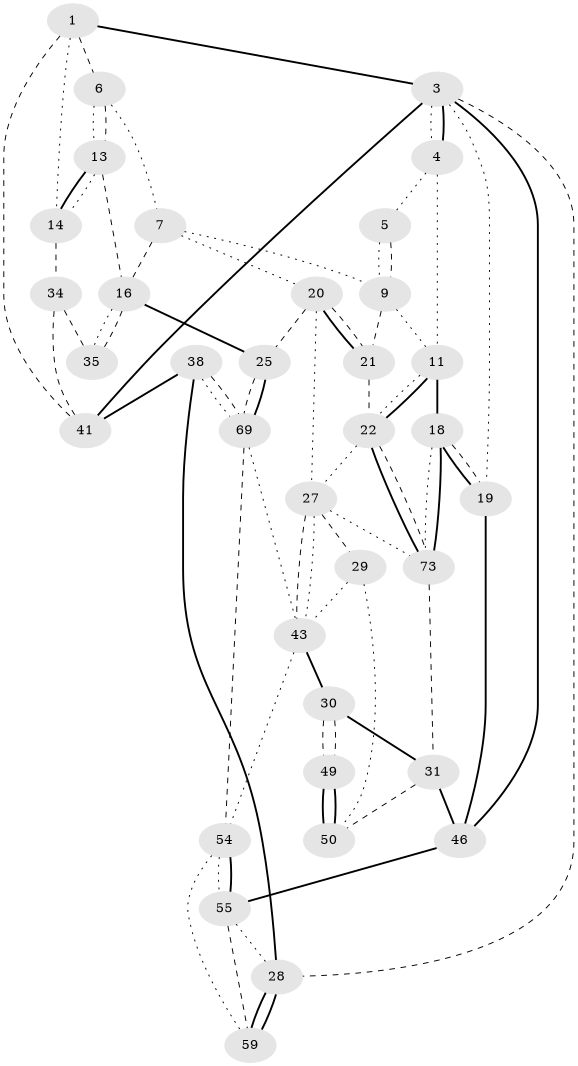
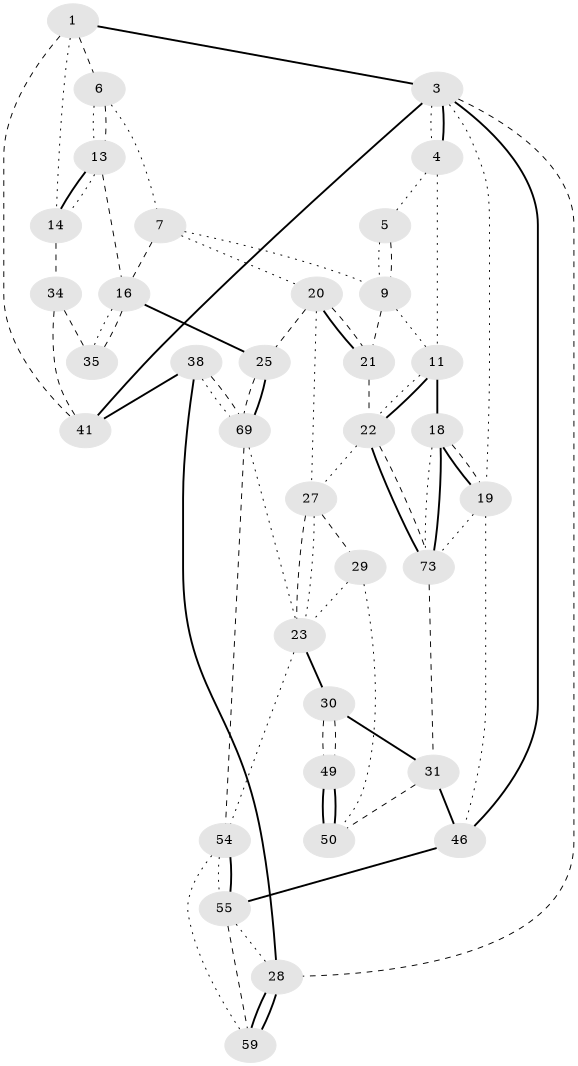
  graph {
    node [color=gray90 style=filled]
    edge [style=dashed]
    1 [super="+2"]
    3 [super="+48"]
    6
    14 [super="+33"]
    41 [super="+61"]
    4
    19 [super="+44"]
    46 [super="+47"]
    n9 [label=28 super="+62"]
    7 [super="+8"]
    13 [super="+15"]
    34 [super="+40"]
    5
    11 [super="+12"]
    n15 [label=73 super="+32"]
    55 [super="+60"]
    59
    9 [super="+10"]
    18
    22 [super="+24"]
    21
    16 [super="+17"]
    20 [super="+26"]
    25
    35 [super="+36"]
    27 [super="+28"]
    n27 [label=69 super="+42"]
    31 [super="+45"]
    29 [super="+51"]
-   43 [super="+53"]
+   43 [super="+53" label=23]
    50 [super="+52"]
    54 [super="+56"]
    30
    49
    38 [super="+57"]
    1 -- 3 [style=bold]
    1 -- 6
    1 -- 14 [style=dotted]
    1 -- 41
    3 -- 41 [style=bold]
    3 -- 4 [style=dotted]
    3 -- 4 [style=bold]
    3 -- 19 [style=dotted]
    3 -- 46 [style=bold]
    3 -- n9
    6 -- 7 [style=dotted]
    6 -- 13 [style=dotted]
    6 -- 13
    14 -- 34
    4 -- 5 [style=dotted]
    4 -- 11 [style=dotted]
-   19 -- 46 [style=bold]
-   27 -- n15 [style=dotted]
+   19 -- 46 [style=dotted]
+   19 -- n15 [style=dotted]
    46 -- 55 [style=bold]
    n9 -- 59 [style=bold]
    n9 -- 59 [style=bold]
    7 -- 9 [style=dotted]
    7 -- 16
    7 -- 20 [style=dotted]
    13 -- 14 [style=bold weight=2]
    13 -- 14 [style=dotted]
    13 -- 16
    34 -- 41
    34 -- 35 [weight=2]
    5 -- 9 [style=dotted]
    5 -- 9
    11 -- 18 [style=bold]
    11 -- 22 [style=dotted]
    11 -- 22 [style=bold]
    n15 -- 31
    55 -- n9 [style=dotted]
    55 -- 59
    9 -- 11 [style=dotted]
    9 -- 21
    18 -- 19 [style=bold]
    18 -- 19
    18 -- n15 [style=dotted]
    18 -- n15 [style=bold]
    22 -- n15 [style=bold]
    22 -- n15
    22 -- 27 [style=dotted]
    21 -- 22
    16 -- 25 [style=bold]
    16 -- 35 [style=dotted]
    16 -- 35
    20 -- 21 [style=bold]
    20 -- 21
    20 -- 25
    20 -- 27 [style=dotted]
    25 -- n27
    25 -- n27 [style=bold]
    27 -- 29
    27 -- 43
    27 -- 43 [style=dotted]
    n27 -- 43 [style=dotted]
    n27 -- 54
    31 -- 46 [style=bold]
    31 -- 50
    29 -- 43 [style=dotted]
    29 -- 50 [style=dotted]
    43 -- 54 [style=dotted]
    43 -- 30 [style=bold]
    54 -- 55 [style=dotted]
    54 -- 55 [style=bold]
    54 -- 59 [style=dotted]
    30 -- 31 [style=bold]
    30 -- 49
    30 -- 49
    49 -- 50 [style=bold weight=2]
    49 -- 50 [style=bold]
    38 -- 41 [style=bold]
    38 -- n9 [style=bold]
    38 -- n27 [style=dotted]
    38 -- n27
  }
